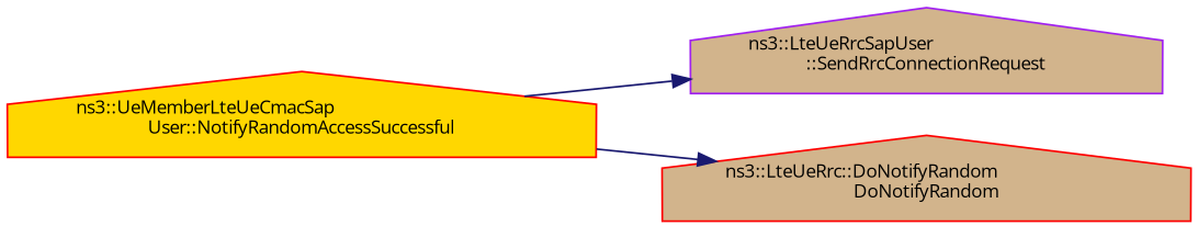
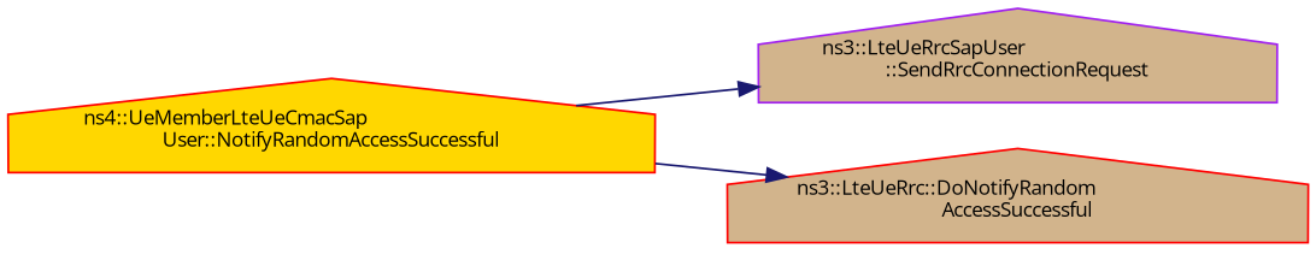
  digraph {
    fontname="Open Sans"
    rankdir=RL
    node [color=red fillcolor=tan fontname="Open Sans" fontsize=10 shape=house style=filled]
    edge [color=midnightblue dir=back fontname="Open Sans" fontsize=10 labelfontname=Helvetica labelfontsize=10 style=solid]
    n1 [color=purple fontcolor=black height=0.2 label="ns3::LteUeRrcSapUser\l::SendRrcConnectionRequest" width=0.4]
-   n2 [fillcolor=gold height=0.2 label="ns3::UeMemberLteUeCmacSap\lUser::NotifyRandomAccessSuccessful" width=0.4]
-   n3 [height=0.2 label="ns3::LteUeRrc::DoNotifyRandom\lDoNotifyRandom" width=0.4]
+   n2 [fillcolor=gold height=0.2 label="ns4::UeMemberLteUeCmacSap\lUser::NotifyRandomAccessSuccessful" width=0.4]
+   n3 [height=0.2 label="ns3::LteUeRrc::DoNotifyRandom\lAccessSuccessful" width=0.4]
    n1 -> n2
    n3 -> n2
  }
